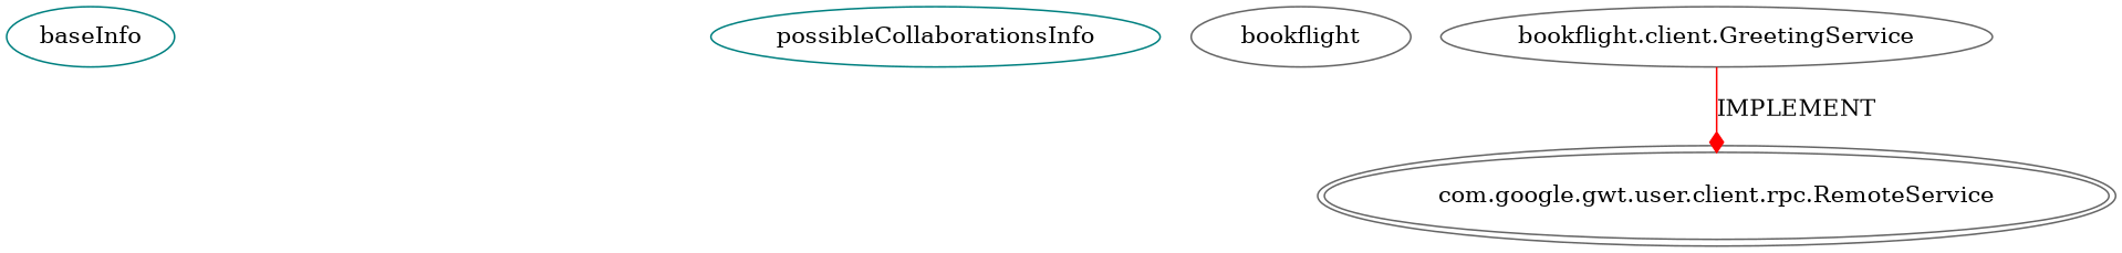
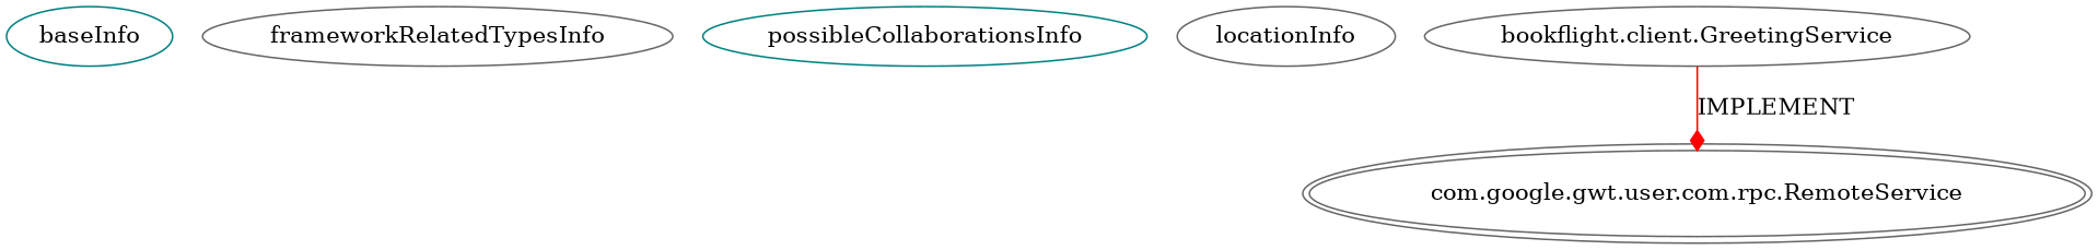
  digraph {
    node [color=gray40]
    baseInfo [category=extension_graph graphId=1090 isAnonymous=false possibleRelation=false color=teal]
+   frameworkRelatedTypesInfo [0="com.google.gwt.user.client.rpc.RemoteService"]
    possibleCollaborationsInfo [color=teal]
-   locationInfo [contextSignature=GreetingService filePath="/coldplayguy-flight87/flight87-master/BookFlight/src/bookflight/client/GreetingService.java" graphId=1090 projectName="coldplayguy-flight87" label=bookflight]
+   locationInfo [contextSignature=GreetingService filePath="/coldplayguy-flight87/flight87-master/BookFlight/src/bookflight/client/GreetingService.java" graphId=1090 projectName="coldplayguy-flight87"]
    n5 [isFrameworkType=false label="bookflight.client.GreetingService" vertexType=ROOT_CLIENT_CLASS_DECLARATION]
-   n6 [isFrameworkType=true label="com.google.gwt.user.client.rpc.RemoteService" peripheries=2 vertexType=FRAMEWORK_INTERFACE_TYPE]
+   n6 [isFrameworkType=true label="com.google.gwt.user.com.rpc.RemoteService" peripheries=2 vertexType=FRAMEWORK_INTERFACE_TYPE]
    n5 -> n6 [color=red label=IMPLEMENT arrowhead=diamond]
  }
